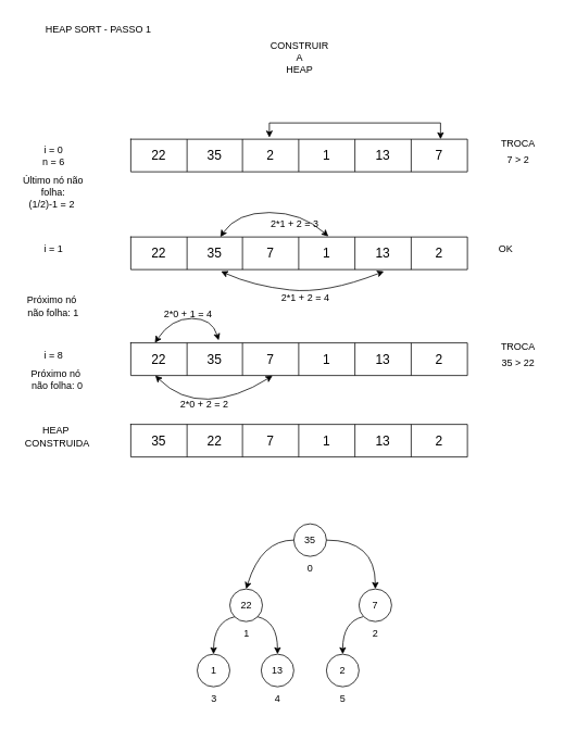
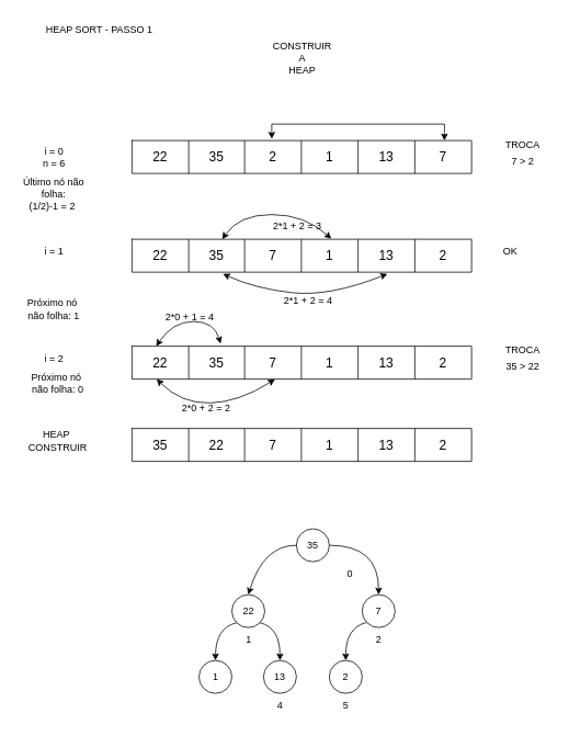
  <mxCell id="0" />
  <mxCell id="1" parent="0" />
  <mxCell id="2" style="edgeStyle=orthogonalEdgeStyle;rounded=0;orthogonalLoop=1;jettySize=auto;html=1;endArrow=none;startFill=1;startArrow=classic;" edge="1" parent="1"><mxGeometry relative="1" as="geometry"><mxPoint x="540" y="150" as="targetPoint" /><mxPoint x="540" y="170" as="sourcePoint" /><Array as="points"><mxPoint x="540" y="160" /><mxPoint x="540" y="160" /></Array></mxGeometry></mxCell>
  <mxCell id="3" value="" style="shape=table;startSize=0;container=1;collapsible=0;childLayout=tableLayout;fontSize=16;" vertex="1" parent="1"><mxGeometry x="160" y="170" width="413" height="40" as="geometry" /></mxCell>
  <mxCell id="4" value="" style="shape=tableRow;horizontal=0;startSize=0;swimlaneHead=0;swimlaneBody=0;strokeColor=inherit;top=0;left=0;bottom=0;right=0;collapsible=0;dropTarget=0;fillColor=none;points=[[0,0.5],[1,0.5]];portConstraint=eastwest;fontSize=16;" vertex="1" parent="3"><mxGeometry width="413" height="40" as="geometry" /></mxCell>
  <mxCell id="5" value="22" style="shape=partialRectangle;html=1;whiteSpace=wrap;connectable=0;strokeColor=inherit;overflow=hidden;fillColor=none;top=0;left=0;bottom=0;right=0;pointerEvents=1;fontSize=16;" vertex="1" parent="4"><mxGeometry width="69" height="40" as="geometry"><mxRectangle width="69" height="40" as="alternateBounds" /></mxGeometry></mxCell>
  <mxCell id="6" value="35" style="shape=partialRectangle;html=1;whiteSpace=wrap;connectable=0;strokeColor=inherit;overflow=hidden;fillColor=none;top=0;left=0;bottom=0;right=0;pointerEvents=1;fontSize=16;" vertex="1" parent="4"><mxGeometry x="69" width="68" height="40" as="geometry"><mxRectangle width="68" height="40" as="alternateBounds" /></mxGeometry></mxCell>
  <mxCell id="7" value="2" style="shape=partialRectangle;html=1;whiteSpace=wrap;connectable=0;strokeColor=inherit;overflow=hidden;fillColor=none;top=0;left=0;bottom=0;right=0;pointerEvents=1;fontSize=16;" vertex="1" parent="4"><mxGeometry x="137" width="69" height="40" as="geometry"><mxRectangle width="69" height="40" as="alternateBounds" /></mxGeometry></mxCell>
  <mxCell id="8" value="1" style="shape=partialRectangle;html=1;whiteSpace=wrap;connectable=0;strokeColor=inherit;overflow=hidden;fillColor=none;top=0;left=0;bottom=0;right=0;pointerEvents=1;fontSize=16;" vertex="1" parent="4"><mxGeometry x="206" width="69" height="40" as="geometry"><mxRectangle width="69" height="40" as="alternateBounds" /></mxGeometry></mxCell>
  <mxCell id="9" value="13" style="shape=partialRectangle;html=1;whiteSpace=wrap;connectable=0;strokeColor=inherit;overflow=hidden;fillColor=none;top=0;left=0;bottom=0;right=0;pointerEvents=1;fontSize=16;" vertex="1" parent="4"><mxGeometry x="275" width="69" height="40" as="geometry"><mxRectangle width="69" height="40" as="alternateBounds" /></mxGeometry></mxCell>
  <mxCell id="10" value="7" style="shape=partialRectangle;html=1;whiteSpace=wrap;connectable=0;strokeColor=inherit;overflow=hidden;fillColor=none;top=0;left=0;bottom=0;right=0;pointerEvents=1;fontSize=16;" vertex="1" parent="4"><mxGeometry x="344" width="69" height="40" as="geometry"><mxRectangle width="69" height="40" as="alternateBounds" /></mxGeometry></mxCell>
  <mxCell id="11" value="" style="shape=table;startSize=0;container=1;collapsible=0;childLayout=tableLayout;fontSize=16;" vertex="1" parent="1"><mxGeometry x="160" y="290" width="413" height="40" as="geometry" /></mxCell>
  <mxCell id="12" value="" style="shape=tableRow;horizontal=0;startSize=0;swimlaneHead=0;swimlaneBody=0;strokeColor=inherit;top=0;left=0;bottom=0;right=0;collapsible=0;dropTarget=0;fillColor=none;points=[[0,0.5],[1,0.5]];portConstraint=eastwest;fontSize=16;" vertex="1" parent="11"><mxGeometry width="413" height="40" as="geometry" /></mxCell>
  <mxCell id="13" value="22" style="shape=partialRectangle;html=1;whiteSpace=wrap;connectable=0;strokeColor=inherit;overflow=hidden;fillColor=none;top=0;left=0;bottom=0;right=0;pointerEvents=1;fontSize=16;" vertex="1" parent="12"><mxGeometry width="69" height="40" as="geometry"><mxRectangle width="69" height="40" as="alternateBounds" /></mxGeometry></mxCell>
  <mxCell id="14" value="35" style="shape=partialRectangle;html=1;whiteSpace=wrap;connectable=0;strokeColor=inherit;overflow=hidden;fillColor=none;top=0;left=0;bottom=0;right=0;pointerEvents=1;fontSize=16;" vertex="1" parent="12"><mxGeometry x="69" width="68" height="40" as="geometry"><mxRectangle width="68" height="40" as="alternateBounds" /></mxGeometry></mxCell>
  <mxCell id="15" value="7" style="shape=partialRectangle;html=1;whiteSpace=wrap;connectable=0;strokeColor=inherit;overflow=hidden;fillColor=none;top=0;left=0;bottom=0;right=0;pointerEvents=1;fontSize=16;" vertex="1" parent="12"><mxGeometry x="137" width="69" height="40" as="geometry"><mxRectangle width="69" height="40" as="alternateBounds" /></mxGeometry></mxCell>
  <mxCell id="16" value="1" style="shape=partialRectangle;html=1;whiteSpace=wrap;connectable=0;strokeColor=inherit;overflow=hidden;fillColor=none;top=0;left=0;bottom=0;right=0;pointerEvents=1;fontSize=16;" vertex="1" parent="12"><mxGeometry x="206" width="69" height="40" as="geometry"><mxRectangle width="69" height="40" as="alternateBounds" /></mxGeometry></mxCell>
  <mxCell id="17" value="13" style="shape=partialRectangle;html=1;whiteSpace=wrap;connectable=0;strokeColor=inherit;overflow=hidden;fillColor=none;top=0;left=0;bottom=0;right=0;pointerEvents=1;fontSize=16;" vertex="1" parent="12"><mxGeometry x="275" width="69" height="40" as="geometry"><mxRectangle width="69" height="40" as="alternateBounds" /></mxGeometry></mxCell>
  <mxCell id="18" value="2" style="shape=partialRectangle;html=1;whiteSpace=wrap;connectable=0;strokeColor=inherit;overflow=hidden;fillColor=none;top=0;left=0;bottom=0;right=0;pointerEvents=1;fontSize=16;" vertex="1" parent="12"><mxGeometry x="344" width="69" height="40" as="geometry"><mxRectangle width="69" height="40" as="alternateBounds" /></mxGeometry></mxCell>
  <mxCell id="19" value="" style="curved=1;endArrow=classic;html=1;rounded=0;entryX=0.266;entryY=0;entryDx=0;entryDy=0;entryPerimeter=0;exitX=0.587;exitY=-0.015;exitDx=0;exitDy=0;exitPerimeter=0;startArrow=classic;startFill=1;" edge="1" parent="11" source="12" target="12"><mxGeometry width="50" height="50" relative="1" as="geometry"><mxPoint x="190" y="-10" as="sourcePoint" /><mxPoint x="110" y="-10" as="targetPoint" /><Array as="points"><mxPoint x="210" y="-30" /><mxPoint x="130" y="-30" /></Array></mxGeometry></mxCell>
  <mxCell id="20" value="" style="curved=1;endArrow=classic;html=1;rounded=0;entryX=0.268;entryY=1.055;entryDx=0;entryDy=0;entryPerimeter=0;exitX=0.752;exitY=1.055;exitDx=0;exitDy=0;exitPerimeter=0;startArrow=classic;startFill=1;" edge="1" parent="11" source="12" target="12"><mxGeometry width="50" height="50" relative="1" as="geometry"><mxPoint x="200" y="100" as="sourcePoint" /><mxPoint x="120" y="100" as="targetPoint" /><Array as="points"><mxPoint x="240" y="70" /><mxPoint x="150" y="60" /></Array></mxGeometry></mxCell>
  <mxCell id="21" value="HEAP SORT - PASSO 1" style="text;html=1;align=center;verticalAlign=middle;resizable=0;points=[];autosize=1;strokeColor=none;fillColor=none;" vertex="1" parent="1"><mxGeometry x="45" y="20" width="150" height="30" as="geometry" /></mxCell>
  <mxCell id="22" value="i = 0&lt;div&gt;n = 6&lt;/div&gt;" style="text;html=1;align=center;verticalAlign=middle;resizable=0;points=[];autosize=1;strokeColor=none;fillColor=none;" vertex="1" parent="1"><mxGeometry x="40" y="170" width="50" height="40" as="geometry" /></mxCell>
  <mxCell id="23" value="i = 1" style="text;html=1;align=center;verticalAlign=middle;resizable=0;points=[];autosize=1;strokeColor=none;fillColor=none;" vertex="1" parent="1"><mxGeometry x="40" y="290" width="50" height="30" as="geometry" /></mxCell>
  <mxCell id="24" value="" style="shape=table;startSize=0;container=1;collapsible=0;childLayout=tableLayout;fontSize=16;" vertex="1" parent="1"><mxGeometry x="160" y="420" width="413" height="40" as="geometry" /></mxCell>
  <mxCell id="25" value="" style="shape=tableRow;horizontal=0;startSize=0;swimlaneHead=0;swimlaneBody=0;strokeColor=inherit;top=0;left=0;bottom=0;right=0;collapsible=0;dropTarget=0;fillColor=none;points=[[0,0.5],[1,0.5]];portConstraint=eastwest;fontSize=16;" vertex="1" parent="24"><mxGeometry width="413" height="40" as="geometry" /></mxCell>
  <mxCell id="26" value="22" style="shape=partialRectangle;html=1;whiteSpace=wrap;connectable=0;strokeColor=inherit;overflow=hidden;fillColor=none;top=0;left=0;bottom=0;right=0;pointerEvents=1;fontSize=16;" vertex="1" parent="25"><mxGeometry width="69" height="40" as="geometry"><mxRectangle width="69" height="40" as="alternateBounds" /></mxGeometry></mxCell>
  <mxCell id="27" value="35" style="shape=partialRectangle;html=1;whiteSpace=wrap;connectable=0;strokeColor=inherit;overflow=hidden;fillColor=none;top=0;left=0;bottom=0;right=0;pointerEvents=1;fontSize=16;" vertex="1" parent="25"><mxGeometry x="69" width="68" height="40" as="geometry"><mxRectangle width="68" height="40" as="alternateBounds" /></mxGeometry></mxCell>
  <mxCell id="28" value="7" style="shape=partialRectangle;html=1;whiteSpace=wrap;connectable=0;strokeColor=inherit;overflow=hidden;fillColor=none;top=0;left=0;bottom=0;right=0;pointerEvents=1;fontSize=16;" vertex="1" parent="25"><mxGeometry x="137" width="69" height="40" as="geometry"><mxRectangle width="69" height="40" as="alternateBounds" /></mxGeometry></mxCell>
  <mxCell id="29" value="1" style="shape=partialRectangle;html=1;whiteSpace=wrap;connectable=0;strokeColor=inherit;overflow=hidden;fillColor=none;top=0;left=0;bottom=0;right=0;pointerEvents=1;fontSize=16;" vertex="1" parent="25"><mxGeometry x="206" width="69" height="40" as="geometry"><mxRectangle width="69" height="40" as="alternateBounds" /></mxGeometry></mxCell>
  <mxCell id="30" value="13" style="shape=partialRectangle;html=1;whiteSpace=wrap;connectable=0;strokeColor=inherit;overflow=hidden;fillColor=none;top=0;left=0;bottom=0;right=0;pointerEvents=1;fontSize=16;" vertex="1" parent="25"><mxGeometry x="275" width="69" height="40" as="geometry"><mxRectangle width="69" height="40" as="alternateBounds" /></mxGeometry></mxCell>
  <mxCell id="31" value="2" style="shape=partialRectangle;html=1;whiteSpace=wrap;connectable=0;strokeColor=inherit;overflow=hidden;fillColor=none;top=0;left=0;bottom=0;right=0;pointerEvents=1;fontSize=16;" vertex="1" parent="25"><mxGeometry x="344" width="69" height="40" as="geometry"><mxRectangle width="69" height="40" as="alternateBounds" /></mxGeometry></mxCell>
- <mxCell id="32" value="i = 8" style="text;html=1;align=center;verticalAlign=middle;resizable=0;points=[];autosize=1;strokeColor=none;fillColor=none;" vertex="1" parent="1"><mxGeometry x="40" y="420" width="50" height="30" as="geometry" /></mxCell>
+ <mxCell id="32" value="i = 2" style="text;html=1;align=center;verticalAlign=middle;resizable=0;points=[];autosize=1;strokeColor=none;fillColor=none;" vertex="1" parent="1"><mxGeometry x="40" y="420" width="50" height="30" as="geometry" /></mxCell>
  <mxCell id="33" value="" style="shape=table;startSize=0;container=1;collapsible=0;childLayout=tableLayout;fontSize=16;" vertex="1" parent="1"><mxGeometry x="160" y="520" width="413" height="40" as="geometry" /></mxCell>
  <mxCell id="34" value="" style="shape=tableRow;horizontal=0;startSize=0;swimlaneHead=0;swimlaneBody=0;strokeColor=inherit;top=0;left=0;bottom=0;right=0;collapsible=0;dropTarget=0;fillColor=none;points=[[0,0.5],[1,0.5]];portConstraint=eastwest;fontSize=16;" vertex="1" parent="33"><mxGeometry width="413" height="40" as="geometry" /></mxCell>
  <mxCell id="35" value="35" style="shape=partialRectangle;html=1;whiteSpace=wrap;connectable=0;strokeColor=inherit;overflow=hidden;fillColor=none;top=0;left=0;bottom=0;right=0;pointerEvents=1;fontSize=16;" vertex="1" parent="34"><mxGeometry width="69" height="40" as="geometry"><mxRectangle width="69" height="40" as="alternateBounds" /></mxGeometry></mxCell>
  <mxCell id="36" value="22" style="shape=partialRectangle;html=1;whiteSpace=wrap;connectable=0;strokeColor=inherit;overflow=hidden;fillColor=none;top=0;left=0;bottom=0;right=0;pointerEvents=1;fontSize=16;" vertex="1" parent="34"><mxGeometry x="69" width="68" height="40" as="geometry"><mxRectangle width="68" height="40" as="alternateBounds" /></mxGeometry></mxCell>
  <mxCell id="37" value="7" style="shape=partialRectangle;html=1;whiteSpace=wrap;connectable=0;strokeColor=inherit;overflow=hidden;fillColor=none;top=0;left=0;bottom=0;right=0;pointerEvents=1;fontSize=16;" vertex="1" parent="34"><mxGeometry x="137" width="69" height="40" as="geometry"><mxRectangle width="69" height="40" as="alternateBounds" /></mxGeometry></mxCell>
  <mxCell id="38" value="1" style="shape=partialRectangle;html=1;whiteSpace=wrap;connectable=0;strokeColor=inherit;overflow=hidden;fillColor=none;top=0;left=0;bottom=0;right=0;pointerEvents=1;fontSize=16;" vertex="1" parent="34"><mxGeometry x="206" width="69" height="40" as="geometry"><mxRectangle width="69" height="40" as="alternateBounds" /></mxGeometry></mxCell>
  <mxCell id="39" value="13" style="shape=partialRectangle;html=1;whiteSpace=wrap;connectable=0;strokeColor=inherit;overflow=hidden;fillColor=none;top=0;left=0;bottom=0;right=0;pointerEvents=1;fontSize=16;" vertex="1" parent="34"><mxGeometry x="275" width="69" height="40" as="geometry"><mxRectangle width="69" height="40" as="alternateBounds" /></mxGeometry></mxCell>
  <mxCell id="40" value="2" style="shape=partialRectangle;html=1;whiteSpace=wrap;connectable=0;strokeColor=inherit;overflow=hidden;fillColor=none;top=0;left=0;bottom=0;right=0;pointerEvents=1;fontSize=16;" vertex="1" parent="34"><mxGeometry x="344" width="69" height="40" as="geometry"><mxRectangle width="69" height="40" as="alternateBounds" /></mxGeometry></mxCell>
  <mxCell id="41" value="TROCA" style="text;html=1;align=center;verticalAlign=middle;resizable=0;points=[];autosize=1;strokeColor=none;fillColor=none;" vertex="1" parent="1"><mxGeometry x="600" y="160" width="70" height="30" as="geometry" /></mxCell>
  <mxCell id="42" value="OK" style="text;html=1;align=center;verticalAlign=middle;resizable=0;points=[];autosize=1;strokeColor=none;fillColor=none;" vertex="1" parent="1"><mxGeometry x="600" y="290" width="40" height="30" as="geometry" /></mxCell>
  <mxCell id="43" value="CONSTRUIR&lt;div&gt;A&lt;/div&gt;&lt;div&gt;HEAP&lt;/div&gt;" style="text;html=1;align=center;verticalAlign=middle;resizable=0;points=[];autosize=1;strokeColor=none;fillColor=none;" vertex="1" parent="1"><mxGeometry x="321.5" y="40" width="90" height="60" as="geometry" /></mxCell>
  <mxCell id="44" value="Último nó não folha:&lt;div&gt;(1/2)-1 = 2&amp;nbsp;&lt;/div&gt;" style="text;html=1;align=center;verticalAlign=middle;whiteSpace=wrap;rounded=0;" vertex="1" parent="1"><mxGeometry x="20" y="220" width="90" height="30" as="geometry" /></mxCell>
  <mxCell id="45" value="" style="endArrow=classic;html=1;rounded=0;entryX=0.08;entryY=-0.05;entryDx=0;entryDy=0;entryPerimeter=0;" edge="1" parent="1"><mxGeometry width="50" height="50" relative="1" as="geometry"><mxPoint x="540" y="150" as="sourcePoint" /><mxPoint x="330.04" y="168" as="targetPoint" /><Array as="points"><mxPoint x="330" y="150" /></Array></mxGeometry></mxCell>
  <mxCell id="46" value="7 &amp;gt; 2" style="text;html=1;align=center;verticalAlign=middle;resizable=0;points=[];autosize=1;strokeColor=none;fillColor=none;" vertex="1" parent="1"><mxGeometry x="610" y="180" width="50" height="30" as="geometry" /></mxCell>
  <mxCell id="47" value="&lt;span style=&quot;text-wrap-mode: nowrap;&quot;&gt;Próximo nó&amp;nbsp;&lt;/span&gt;&lt;div&gt;&lt;span style=&quot;text-wrap-mode: nowrap;&quot;&gt;não folha: 1&lt;/span&gt;&lt;/div&gt;" style="text;html=1;align=center;verticalAlign=middle;whiteSpace=wrap;rounded=0;" vertex="1" parent="1"><mxGeometry x="25" y="360" width="80" height="30" as="geometry" /></mxCell>
  <mxCell id="48" value="2*1 + 2 = 4" style="text;html=1;align=center;verticalAlign=middle;resizable=0;points=[];autosize=1;strokeColor=none;fillColor=none;" vertex="1" parent="1"><mxGeometry x="334" y="350" width="80" height="30" as="geometry" /></mxCell>
  <mxCell id="49" value="&lt;span style=&quot;color: rgb(0, 0, 0); font-family: Helvetica; font-size: 12px; font-style: normal; font-variant-ligatures: normal; font-variant-caps: normal; font-weight: 400; letter-spacing: normal; orphans: 2; text-align: center; text-indent: 0px; text-transform: none; widows: 2; word-spacing: 0px; -webkit-text-stroke-width: 0px; white-space: nowrap; text-decoration-thickness: initial; text-decoration-style: initial; text-decoration-color: initial; float: none; display: inline !important;&quot;&gt;2*1 + 2 = 3&lt;/span&gt;" style="text;whiteSpace=wrap;html=1;" vertex="1" parent="1"><mxGeometry x="330" y="260" width="70" height="20" as="geometry" /></mxCell>
  <mxCell id="50" value="&lt;span style=&quot;text-wrap-mode: nowrap;&quot;&gt;Próximo nó&amp;nbsp;&lt;/span&gt;&lt;div&gt;&lt;span style=&quot;text-wrap-mode: nowrap;&quot;&gt;não folha: 0&lt;/span&gt;&lt;/div&gt;" style="text;html=1;align=center;verticalAlign=middle;whiteSpace=wrap;rounded=0;" vertex="1" parent="1"><mxGeometry x="30" y="450" width="80" height="30" as="geometry" /></mxCell>
  <mxCell id="51" value="" style="curved=1;endArrow=classic;html=1;rounded=0;entryX=0.266;entryY=0;entryDx=0;entryDy=0;entryPerimeter=0;exitX=0.261;exitY=-0.079;exitDx=0;exitDy=0;exitPerimeter=0;startArrow=classic;startFill=1;" edge="1" parent="1" source="25"><mxGeometry width="50" height="50" relative="1" as="geometry"><mxPoint x="321.5" y="419" as="sourcePoint" /><mxPoint x="189.5" y="420" as="targetPoint" /><Array as="points"><mxPoint x="260" y="390" /><mxPoint x="209.5" y="390" /></Array></mxGeometry></mxCell>
  <mxCell id="52" value="" style="curved=1;endArrow=classic;html=1;rounded=0;entryX=0.268;entryY=1.055;entryDx=0;entryDy=0;entryPerimeter=0;exitX=0.421;exitY=1.007;exitDx=0;exitDy=0;exitPerimeter=0;startArrow=classic;startFill=1;" edge="1" parent="1" source="25"><mxGeometry width="50" height="50" relative="1" as="geometry"><mxPoint x="390" y="460" as="sourcePoint" /><mxPoint x="190" y="460" as="targetPoint" /><Array as="points"><mxPoint x="290" y="488" /><mxPoint x="220" y="490" /></Array></mxGeometry></mxCell>
  <mxCell id="53" value="2*0 + 2 = 2" style="text;html=1;align=center;verticalAlign=middle;resizable=0;points=[];autosize=1;strokeColor=none;fillColor=none;" vertex="1" parent="1"><mxGeometry x="210" y="480" width="80" height="30" as="geometry" /></mxCell>
  <mxCell id="54" value="2*0 + 1 = 4" style="text;html=1;align=center;verticalAlign=middle;resizable=0;points=[];autosize=1;strokeColor=none;fillColor=none;" vertex="1" parent="1"><mxGeometry x="190" y="370" width="80" height="30" as="geometry" /></mxCell>
  <mxCell id="55" value="TROCA" style="text;html=1;align=center;verticalAlign=middle;resizable=0;points=[];autosize=1;strokeColor=none;fillColor=none;" vertex="1" parent="1"><mxGeometry x="600" y="410" width="70" height="30" as="geometry" /></mxCell>
  <mxCell id="56" value="35 &amp;gt; 22" style="text;html=1;align=center;verticalAlign=middle;resizable=0;points=[];autosize=1;strokeColor=none;fillColor=none;" vertex="1" parent="1"><mxGeometry x="605" y="430" width="60" height="30" as="geometry" /></mxCell>
- <mxCell id="57" value="&lt;span style=&quot;text-wrap-mode: nowrap;&quot;&gt;HEAP&amp;nbsp;&lt;/span&gt;&lt;div&gt;&lt;span style=&quot;text-wrap-mode: nowrap;&quot;&gt;CONSTRUIDA&lt;/span&gt;&lt;/div&gt;" style="text;html=1;align=center;verticalAlign=middle;whiteSpace=wrap;rounded=0;" vertex="1" parent="1"><mxGeometry x="30" y="520" width="80" height="30" as="geometry" /></mxCell>
+ <mxCell id="57" value="&lt;span style=&quot;text-wrap-mode: nowrap;&quot;&gt;HEAP&amp;nbsp;&lt;/span&gt;&lt;div&gt;&lt;span style=&quot;text-wrap-mode: nowrap;&quot;&gt;CONSTRUIR&lt;/span&gt;&lt;/div&gt;" style="text;html=1;align=center;verticalAlign=middle;whiteSpace=wrap;rounded=0;" vertex="1" parent="1"><mxGeometry x="30" y="520" width="80" height="30" as="geometry" /></mxCell>
  <mxCell id="58" value="35" style="ellipse;whiteSpace=wrap;html=1;aspect=fixed;" vertex="1" parent="1"><mxGeometry x="360" y="642" width="40" height="40" as="geometry" /></mxCell>
  <mxCell id="59" value="22" style="ellipse;whiteSpace=wrap;html=1;aspect=fixed;" vertex="1" parent="1"><mxGeometry x="281.5" y="722" width="40" height="40" as="geometry" /></mxCell>
  <mxCell id="60" value="7" style="ellipse;whiteSpace=wrap;html=1;aspect=fixed;" vertex="1" parent="1"><mxGeometry x="440" y="722" width="40" height="40" as="geometry" /></mxCell>
  <mxCell id="61" value="1" style="ellipse;whiteSpace=wrap;html=1;aspect=fixed;" vertex="1" parent="1"><mxGeometry x="241.5" y="802" width="40" height="40" as="geometry" /></mxCell>
  <mxCell id="62" value="13" style="ellipse;whiteSpace=wrap;html=1;aspect=fixed;" vertex="1" parent="1"><mxGeometry x="320" y="802" width="40" height="40" as="geometry" /></mxCell>
  <mxCell id="63" value="2" style="ellipse;whiteSpace=wrap;html=1;aspect=fixed;" vertex="1" parent="1"><mxGeometry x="400" y="802" width="40" height="40" as="geometry" /></mxCell>
  <mxCell id="64" value="" style="curved=1;endArrow=classic;html=1;rounded=0;exitX=0;exitY=0.5;exitDx=0;exitDy=0;entryX=0.5;entryY=0;entryDx=0;entryDy=0;" edge="1" parent="1" source="58" target="59"><mxGeometry width="50" height="50" relative="1" as="geometry"><mxPoint x="140" y="772" as="sourcePoint" /><mxPoint x="190" y="722" as="targetPoint" /><Array as="points"><mxPoint x="320" y="662" /></Array></mxGeometry></mxCell>
  <mxCell id="65" value="" style="curved=1;endArrow=classic;html=1;rounded=0;exitX=0;exitY=1;exitDx=0;exitDy=0;entryX=0.5;entryY=0;entryDx=0;entryDy=0;" edge="1" parent="1" source="59" target="61"><mxGeometry width="50" height="50" relative="1" as="geometry"><mxPoint x="268" y="742" as="sourcePoint" /><mxPoint x="210" y="802" as="targetPoint" /><Array as="points"><mxPoint x="262" y="762" /></Array></mxGeometry></mxCell>
  <mxCell id="66" value="" style="curved=1;endArrow=classic;html=1;rounded=0;exitX=1;exitY=1;exitDx=0;exitDy=0;entryX=0.5;entryY=0;entryDx=0;entryDy=0;" edge="1" parent="1" source="59" target="62"><mxGeometry width="50" height="50" relative="1" as="geometry"><mxPoint x="379" y="742" as="sourcePoint" /><mxPoint x="354" y="788" as="targetPoint" /><Array as="points"><mxPoint x="340" y="762" /></Array></mxGeometry></mxCell>
  <mxCell id="67" value="" style="curved=1;endArrow=classic;html=1;rounded=0;exitX=1;exitY=0.5;exitDx=0;exitDy=0;entryX=0.5;entryY=0;entryDx=0;entryDy=0;" edge="1" parent="1" source="58" target="60"><mxGeometry width="50" height="50" relative="1" as="geometry"><mxPoint x="568" y="652" as="sourcePoint" /><mxPoint x="510" y="712" as="targetPoint" /><Array as="points"><mxPoint x="460" y="662" /></Array></mxGeometry></mxCell>
  <mxCell id="68" value="" style="curved=1;endArrow=classic;html=1;rounded=0;exitX=0;exitY=1;exitDx=0;exitDy=0;entryX=0.5;entryY=0;entryDx=0;entryDy=0;" edge="1" parent="1"><mxGeometry width="50" height="50" relative="1" as="geometry"><mxPoint x="445" y="756" as="sourcePoint" /><mxPoint x="420" y="802" as="targetPoint" /><Array as="points"><mxPoint x="420" y="762" /></Array></mxGeometry></mxCell>
- <mxCell id="69" value="0" style="text;html=1;align=center;verticalAlign=middle;resizable=0;points=[];autosize=1;strokeColor=none;fillColor=none;" vertex="1" parent="1"><mxGeometry x="365" y="682" width="30" height="30" as="geometry" /></mxCell>
+ <mxCell id="69" value="0" style="text;html=1;align=center;verticalAlign=middle;resizable=0;points=[];autosize=1;strokeColor=none;fillColor=none;" vertex="1" parent="1"><mxGeometry x="410" y="682" width="30" height="30" as="geometry" /></mxCell>
  <mxCell id="70" value="1" style="text;html=1;align=center;verticalAlign=middle;resizable=0;points=[];autosize=1;strokeColor=none;fillColor=none;" vertex="1" parent="1"><mxGeometry x="286.5" y="762" width="30" height="30" as="geometry" /></mxCell>
  <mxCell id="71" value="2" style="text;html=1;align=center;verticalAlign=middle;resizable=0;points=[];autosize=1;strokeColor=none;fillColor=none;" vertex="1" parent="1"><mxGeometry x="445" y="762" width="30" height="30" as="geometry" /></mxCell>
- <mxCell id="72" value="3" style="text;html=1;align=center;verticalAlign=middle;resizable=0;points=[];autosize=1;strokeColor=none;fillColor=none;" vertex="1" parent="1"><mxGeometry x="246.5" y="842" width="30" height="30" as="geometry" /></mxCell>
  <mxCell id="73" value="4" style="text;html=1;align=center;verticalAlign=middle;resizable=0;points=[];autosize=1;strokeColor=none;fillColor=none;" vertex="1" parent="1"><mxGeometry x="325" y="842" width="30" height="30" as="geometry" /></mxCell>
  <mxCell id="74" value="5" style="text;html=1;align=center;verticalAlign=middle;resizable=0;points=[];autosize=1;strokeColor=none;fillColor=none;" vertex="1" parent="1"><mxGeometry x="405" y="842" width="30" height="30" as="geometry" /></mxCell>
